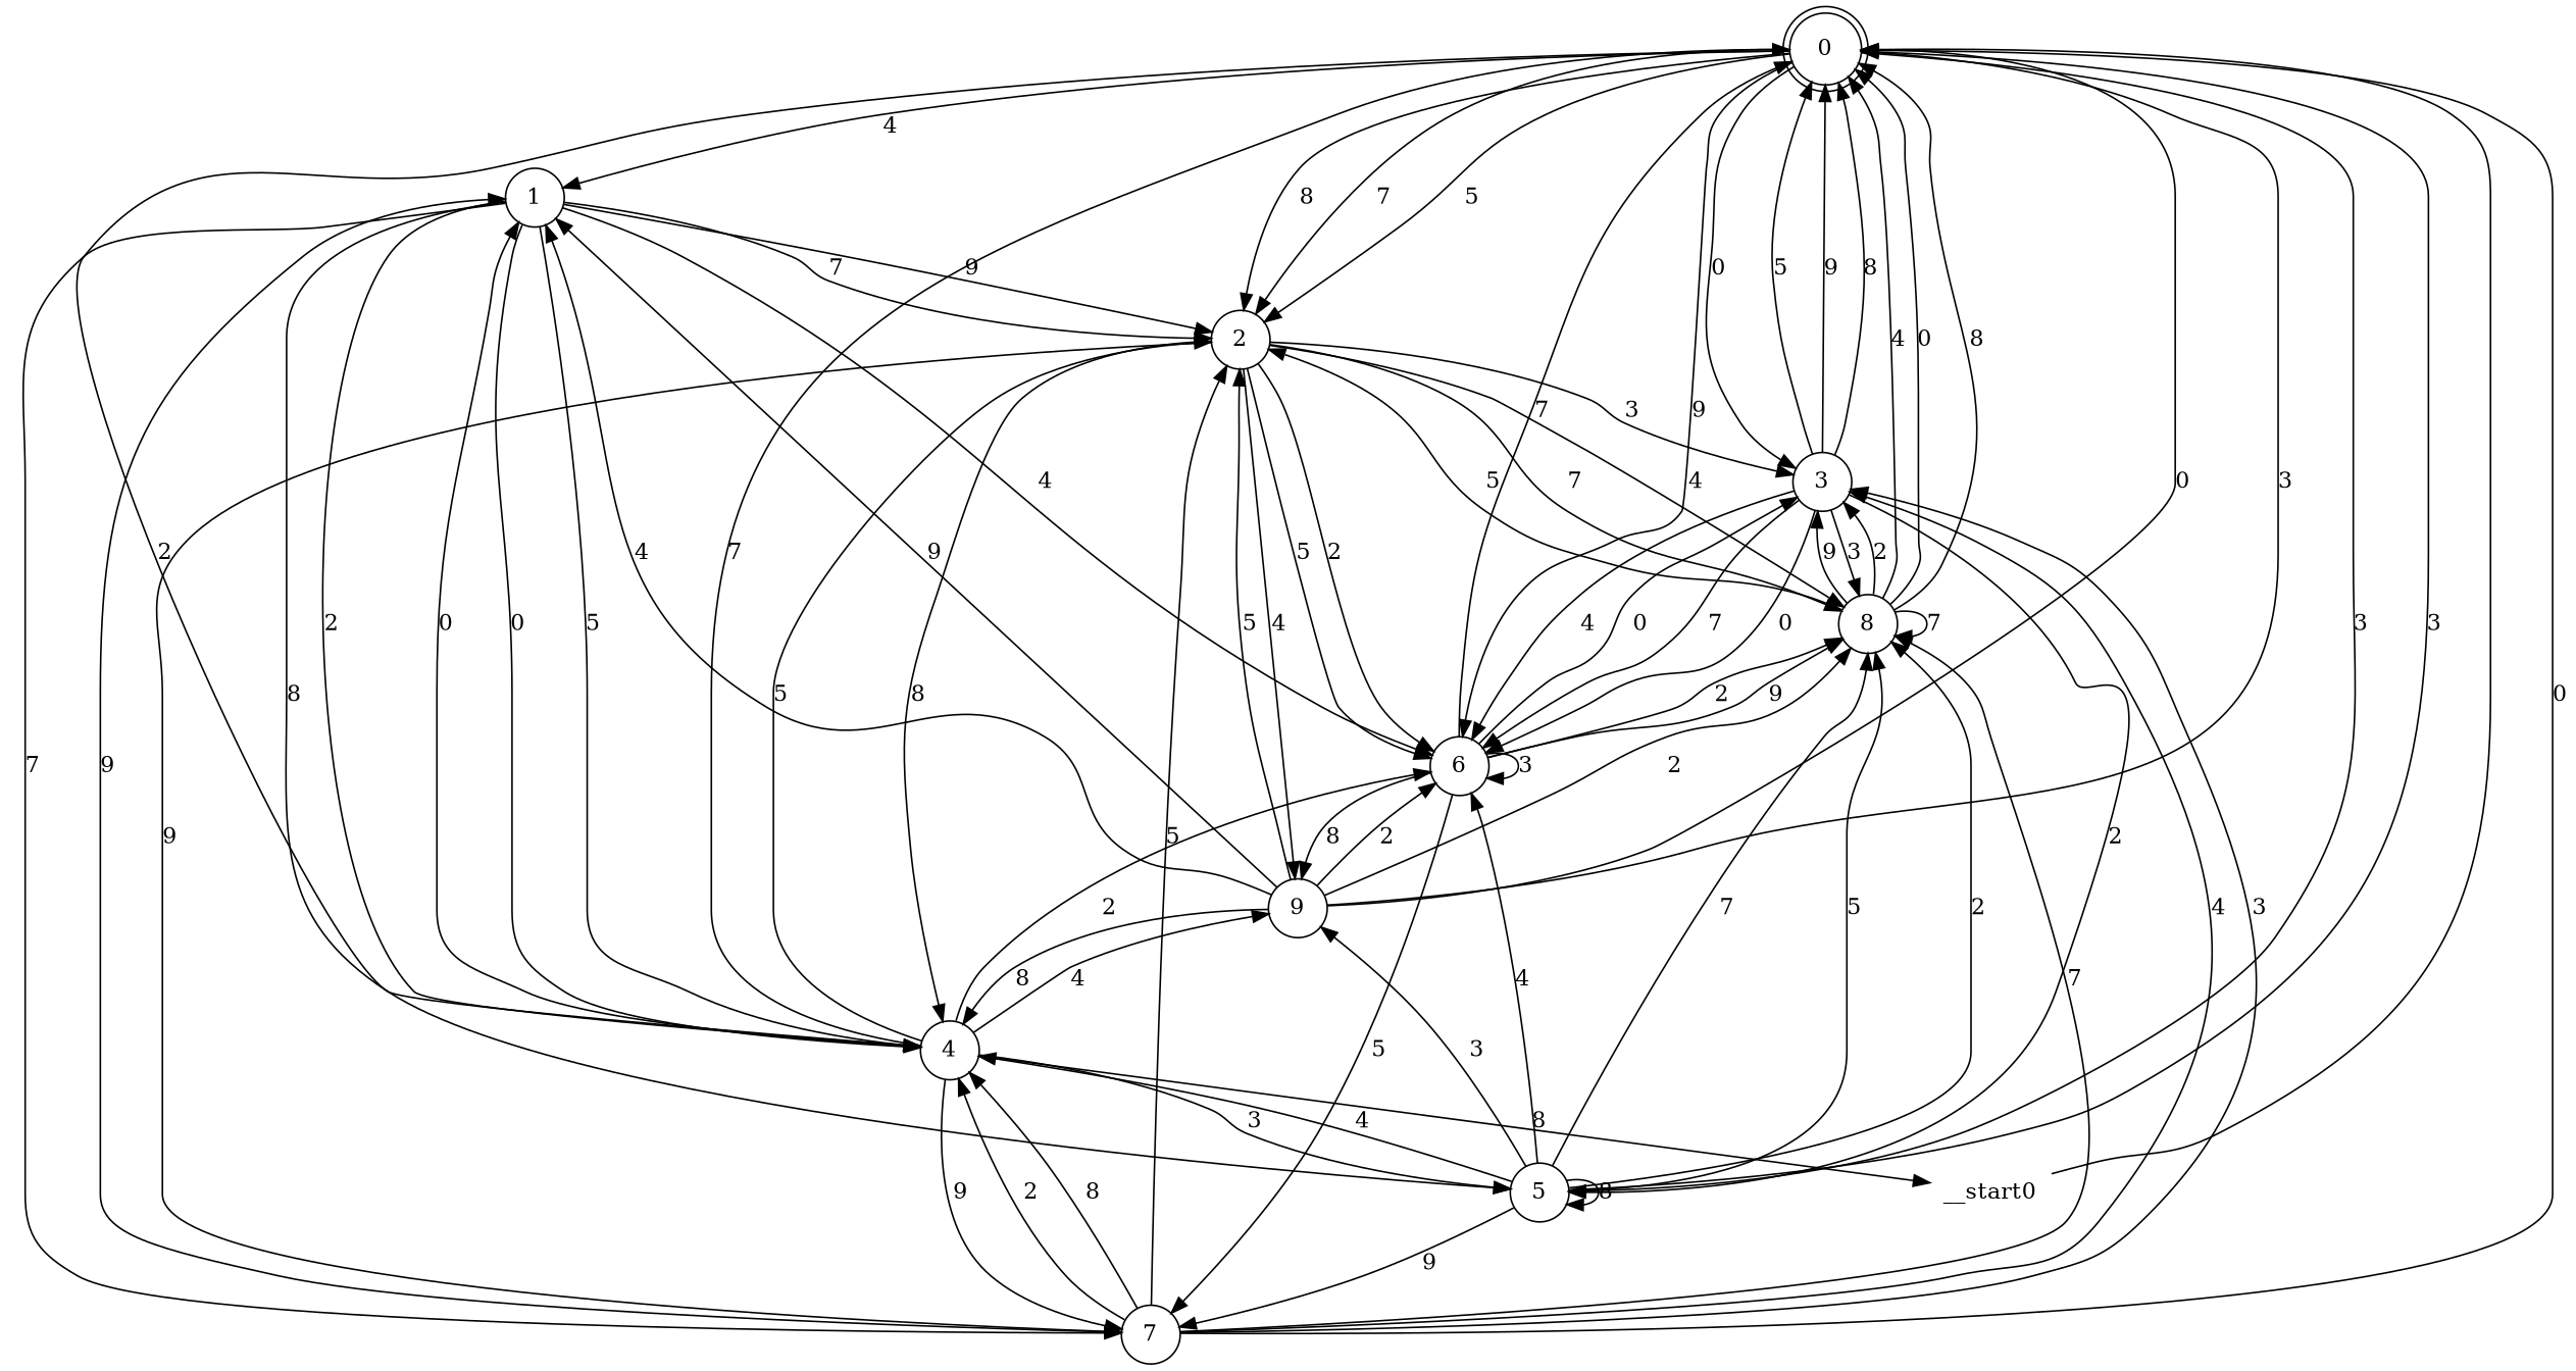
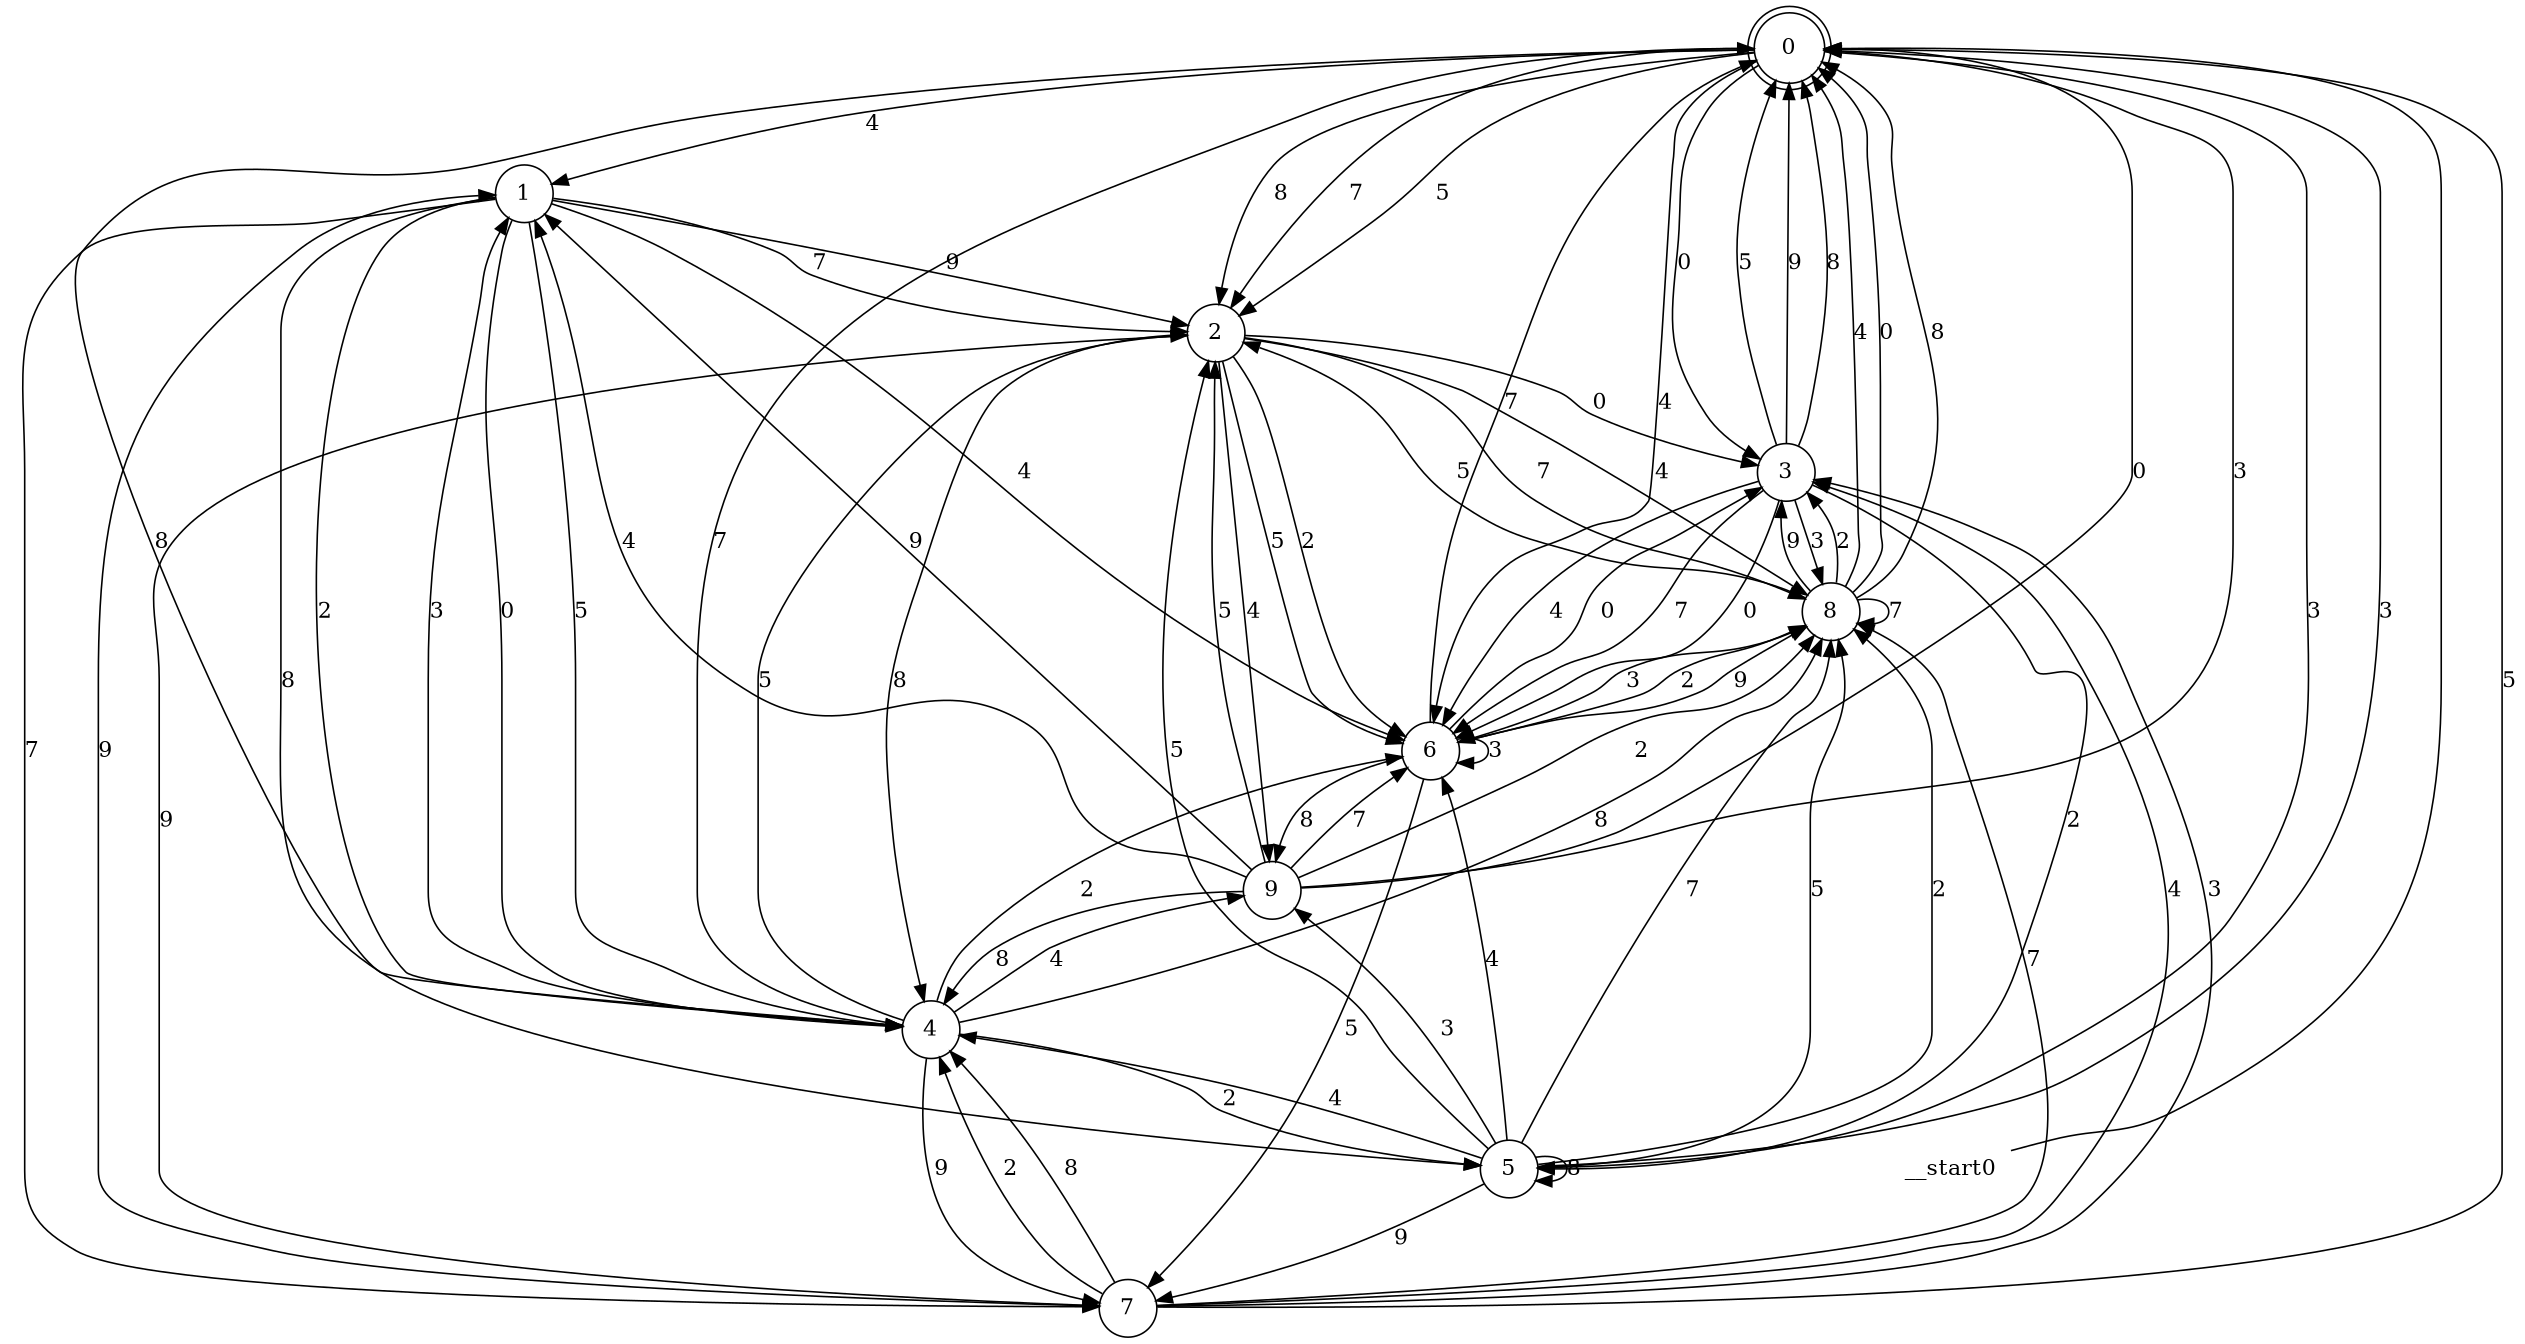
  digraph {
    node [shape=circle]
    n1 [label=0 shape=doublecircle]
    n2 [label=1]
    n3 [label=2]
    n4 [label=3]
    n5 [label=4]
    n6 [label=5]
    n7 [label=6]
    n8 [label=7]
    n9 [label=8]
    n10 [label=9]
    __start0 [height=0 shape=none width=0]
    n1 -> n2 [label=4]
    n1 -> n3 [label=7]
    n1 -> n3 [label=5]
    n1 -> n3 [label=8]
    n1 -> n4 [label=0]
-   n1 -> n5 [label=2]
+   n1 -> n5 [label=8]
    n1 -> n6 [label=3]
-   n1 -> n7 [label=9]
+   n1 -> n7 [label=4]
    n2 -> n3 [label=7]
    n2 -> n3 [label=9]
    n2 -> n5 [label=0]
    n2 -> n5 [label=5]
    n2 -> n5 [label=2]
    n2 -> n6 [label=8]
    n2 -> n7 [label=4]
    n2 -> n8 [label=7]
-   n3 -> n4 [label=3]
+   n3 -> n4 [label=0]
    n3 -> n5 [label=8]
    n3 -> n7 [label=5]
    n3 -> n7 [label=2]
    n3 -> n8 [label=9]
    n3 -> n9 [label=4]
    n3 -> n9 [label=7]
    n3 -> n10 [label=4]
    n4 -> n1 [label=5]
    n4 -> n1 [label=9]
    n4 -> n1 [label=8]
    n4 -> n6 [label=2]
    n4 -> n7 [label=4]
    n4 -> n7 [label=7]
    n4 -> n7 [label=0]
    n4 -> n9 [label=3]
    n5 -> n1 [label=7]
-   n5 -> n2 [label=0]
+   n5 -> n2 [label=3]
    n5 -> n3 [label=5]
-   n5 -> n6 [label=3]
+   n5 -> n6 [label=2]
    n5 -> n7 [label=2]
    n5 -> n8 [label=9]
-   n5 -> __start0 [label=8]
+   n5 -> n9 [label=8]
    n5 -> n10 [label=4]
    n6 -> n1 [label=3]
    n6 -> n5 [label=4]
    n6 -> n6 [label=8]
    n6 -> n7 [label=4]
    n6 -> n8 [label=9]
    n6 -> n9 [label=7]
    n6 -> n9 [label=5]
    n6 -> n9 [label=2]
    n6 -> n10 [label=3]
    n7 -> n1 [label=7]
    n7 -> n4 [label=0]
    n7 -> n7 [label=3]
    n7 -> n8 [label=5]
    n7 -> n9 [label=2]
    n7 -> n9 [label=9]
    n7 -> n10 [label=8]
-   n8 -> n1 [label=0]
+   n8 -> n1 [label=5]
    n8 -> n2 [label=9]
-   n8 -> n3 [label=5]
+   n6 -> n3 [label=5]
    n8 -> n4 [label=4]
    n8 -> n4 [label=3]
    n8 -> n5 [label=2]
    n8 -> n5 [label=8]
    n8 -> n9 [label=7]
    n9 -> n1 [label=4]
    n9 -> n1 [label=0]
    n9 -> n1 [label=8]
    n9 -> n3 [label=5]
    n9 -> n4 [label=2]
    n9 -> n4 [label=9]
+   n9 -> n7 [label=3]
    n9 -> n9 [label=7]
    n10 -> n1 [label=0]
    n10 -> n1 [label=3]
    n10 -> n2 [label=4]
    n10 -> n2 [label=9]
    n10 -> n3 [label=5]
    n10 -> n5 [label=8]
-   n10 -> n7 [label=2]
+   n10 -> n7 [label=7]
    n10 -> n9 [label=2]
    __start0 -> n1
  }
